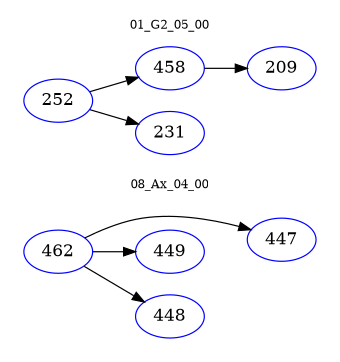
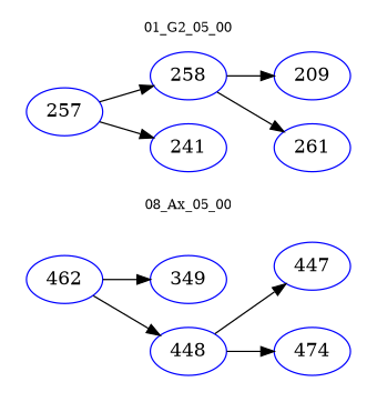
  digraph {
    rankdir=LR
    node [color=blue]
    edge [color=black]
    n1 [label=462]
    n2 [label=448]
-   n3 [label=449]
+   n3 [label=349]
    n4 [label=447]
-   n6 [label=252]
-   n7 [label=231]
-   n8 [label=458]
+   n5 [label=474]
+   n6 [label=257]
+   n7 [label=241]
+   n8 [label=258]
+   n9 [label=261]
    n10 [label=209]
    subgraph cluster_1 {
      color=white
      fontsize=10
-     label="08_Ax_04_00"
+     label="08_Ax_05_00"
      n1
      n2
      n3
      n4
+     n5
    }
    subgraph cluster_2 {
      color=white
      fontsize=10
      label="01_G2_05_00"
      n6
      n7
      n8
+     n9
      n10
    }
    n1 -> n2
    n1 -> n3
-   n1 -> n4
+   n2 -> n4
+   n2 -> n5
    n6 -> n7
    n6 -> n8
+   n8 -> n9
    n8 -> n10
  }
